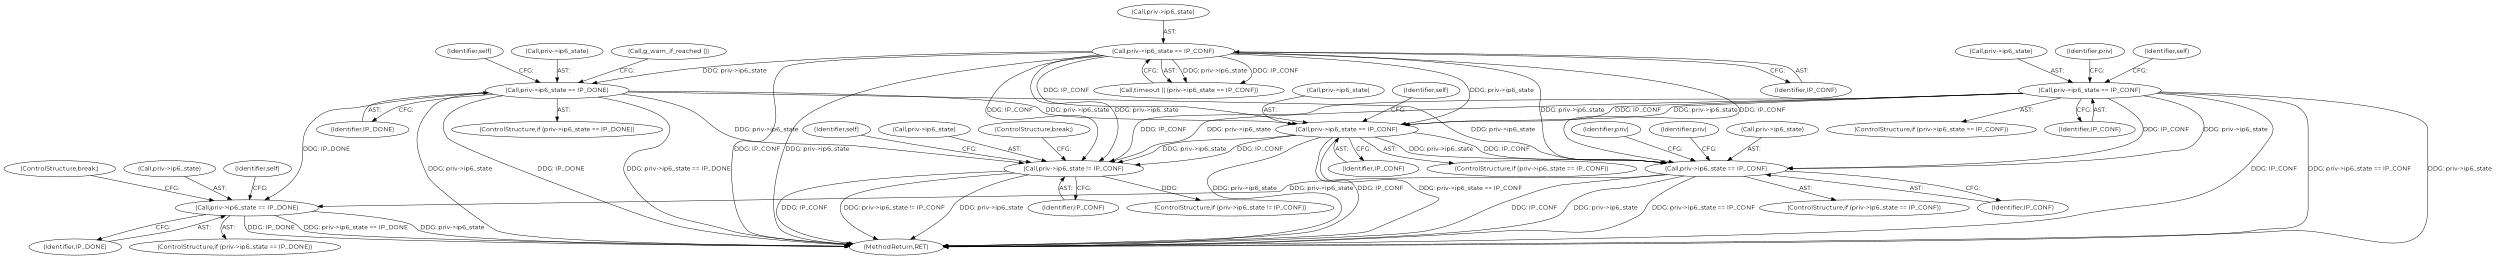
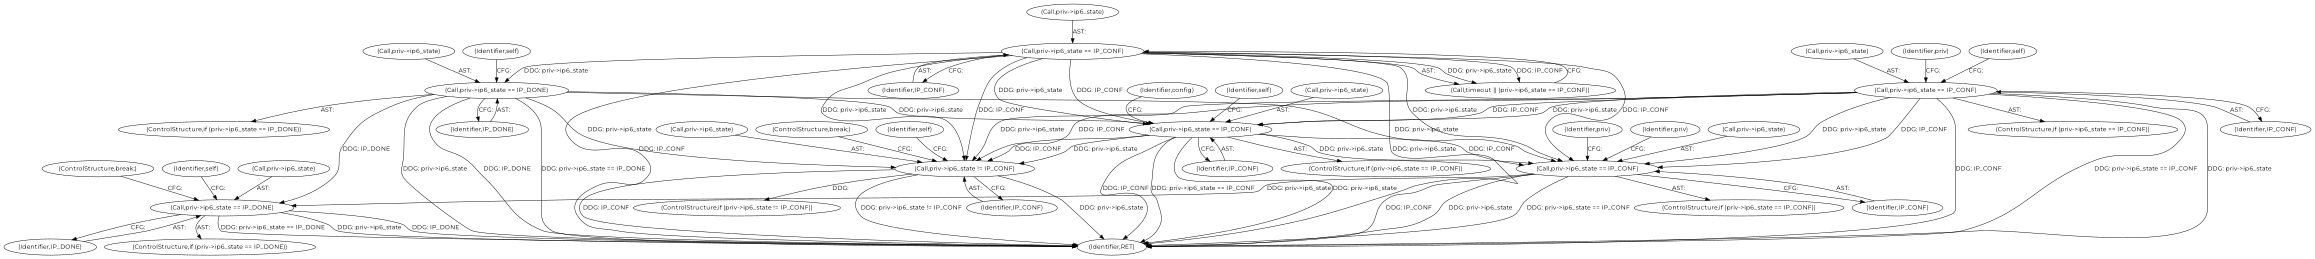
  digraph {
    fontname=Montserrat
    node [fontname=Montserrat]
    edge [fontname=Montserrat]
    n1 [label="(Call,priv->ip6_state == IP_CONF)"]
    n2 [label="(Call,priv->ip6_state == IP_CONF)"]
    n3 [label="(Call,priv->ip6_state != IP_CONF)"]
    n4 [label="(ControlStructure,if (priv->ip6_state == IP_CONF))"]
-   n5 [label="(MethodReturn,RET)"]
+   n5 [label="(Identifier,RET)"]
    n6 [label="(Identifier,IP_CONF)"]
    n7 [label="(Call,priv->ip6_state == IP_DONE)"]
    n8 [label="(ControlStructure,if (priv->ip6_state == IP_CONF))"]
    n9 [label="(Identifier,IP_CONF)"]
    n10 [label="(Identifier,IP_CONF)"]
    n11 [label="(ControlStructure,if (priv->ip6_state != IP_CONF))"]
    n12 [label="(Call,priv->ip6_state == IP_DONE)"]
    n13 [label="(Identifier,IP_DONE)"]
    n14 [label="(ControlStructure,if (priv->ip6_state == IP_DONE))"]
    n15 [label="(Identifier,IP_DONE)"]
    n16 [label="(ControlStructure,if (priv->ip6_state == IP_DONE))"]
    n17 [label="(Call,priv->ip6_state == IP_CONF)"]
    n18 [label="(Identifier,IP_CONF)"]
    n19 [label="(Call,timeout || (priv->ip6_state == IP_CONF))"]
    n20 [label="(Call,priv->ip6_state == IP_CONF)"]
    n21 [label="(Identifier,IP_CONF)"]
    n22 [label="(ControlStructure,if (priv->ip6_state == IP_CONF))"]
    n23 [label="(Call,priv->ip6_state)"]
    n24 [label="(Call,priv->ip6_state)"]
    n25 [label="(Call,priv->ip6_state)"]
    n26 [label="(Identifier,self)"]
    n27 [label="(Call,priv->ip6_state)"]
    n28 [label="(Call,priv->ip6_state)"]
    n29 [label="(ControlStructure,break;)"]
    n30 [label="(Identifier,priv)"]
    n31 [label="(Identifier,self)"]
    n32 [label="(Call,priv->ip6_state)"]
-   n33 [label="(Call,g_warn_if_reached ())"]
    n34 [label="(Identifier,priv)"]
    n35 [label="(Call,priv->ip6_state)"]
    n36 [label="(Identifier,priv)"]
    n37 [label="(ControlStructure,break;)"]
+   n38 [label="(Identifier,config)"]
    n39 [label="(Identifier,self)"]
    n40 [label="(Identifier,self)"]
    n41 [label="(Identifier,self)"]
    n1 -> n2 [label="DDG: priv->ip6_state"]
    n1 -> n2 [label="DDG: IP_CONF"]
    n1 -> n3 [label="DDG: priv->ip6_state"]
    n1 -> n3 [label="DDG: IP_CONF"]
    n1 -> n4 [label="AST: "]
    n1 -> n5 [label="DDG: priv->ip6_state == IP_CONF"]
    n1 -> n5 [label="DDG: priv->ip6_state"]
    n1 -> n5 [label="DDG: IP_CONF"]
    n1 -> n6 [label="CFG: "]
    n2 -> n5 [label="DDG: IP_CONF"]
    n2 -> n5 [label="DDG: priv->ip6_state"]
    n2 -> n5 [label="DDG: priv->ip6_state == IP_CONF"]
    n2 -> n7 [label="DDG: priv->ip6_state"]
    n2 -> n8 [label="AST: "]
    n2 -> n9 [label="CFG: "]
    n3 -> n5 [label="DDG: IP_CONF"]
    n3 -> n5 [label="DDG: priv->ip6_state != IP_CONF"]
    n3 -> n5 [label="DDG: priv->ip6_state"]
    n3 -> n10 [label="CFG: "]
    n3 -> n11 [label="DDG: "]
    n6 -> n1 [label="AST: "]
    n7 -> n5 [label="DDG: priv->ip6_state"]
    n7 -> n5 [label="DDG: IP_DONE"]
    n7 -> n5 [label="DDG: priv->ip6_state == IP_DONE"]
    n7 -> n15 [label="CFG: "]
    n7 -> n16 [label="AST: "]
    n9 -> n2 [label="AST: "]
    n10 -> n3 [label="AST: "]
    n12 -> n1 [label="DDG: priv->ip6_state"]
    n12 -> n2 [label="DDG: priv->ip6_state"]
    n12 -> n3 [label="DDG: priv->ip6_state"]
    n12 -> n5 [label="DDG: priv->ip6_state == IP_DONE"]
    n12 -> n5 [label="DDG: priv->ip6_state"]
    n12 -> n5 [label="DDG: IP_DONE"]
    n12 -> n7 [label="DDG: IP_DONE"]
    n12 -> n13 [label="CFG: "]
    n12 -> n14 [label="AST: "]
    n13 -> n12 [label="AST: "]
    n15 -> n7 [label="AST: "]
    n17 -> n1 [label="DDG: priv->ip6_state"]
    n17 -> n1 [label="DDG: IP_CONF"]
    n17 -> n2 [label="DDG: priv->ip6_state"]
    n17 -> n2 [label="DDG: IP_CONF"]
    n17 -> n3 [label="DDG: priv->ip6_state"]
    n17 -> n3 [label="DDG: IP_CONF"]
    n17 -> n5 [label="DDG: IP_CONF"]
    n17 -> n5 [label="DDG: priv->ip6_state"]
    n17 -> n12 [label="DDG: priv->ip6_state"]
    n17 -> n18 [label="CFG: "]
    n17 -> n19 [label="AST: "]
    n17 -> n19 [label="DDG: priv->ip6_state"]
    n17 -> n19 [label="DDG: IP_CONF"]
    n18 -> n17 [label="AST: "]
    n19 -> n17 [label="CFG: "]
    n20 -> n1 [label="DDG: priv->ip6_state"]
    n20 -> n1 [label="DDG: IP_CONF"]
    n20 -> n2 [label="DDG: priv->ip6_state"]
    n20 -> n2 [label="DDG: IP_CONF"]
    n20 -> n3 [label="DDG: priv->ip6_state"]
    n20 -> n3 [label="DDG: IP_CONF"]
    n20 -> n5 [label="DDG: priv->ip6_state == IP_CONF"]
    n20 -> n5 [label="DDG: priv->ip6_state"]
    n20 -> n5 [label="DDG: IP_CONF"]
    n20 -> n21 [label="CFG: "]
    n20 -> n22 [label="AST: "]
    n21 -> n20 [label="AST: "]
    n23 -> n12 [label="AST: "]
    n24 -> n3 [label="AST: "]
    n25 -> n17 [label="AST: "]
    n26 -> n7 [label="CFG: "]
    n27 -> n20 [label="AST: "]
    n28 -> n7 [label="AST: "]
    n29 -> n7 [label="CFG: "]
    n30 -> n20 [label="CFG: "]
    n31 -> n20 [label="CFG: "]
    n32 -> n2 [label="AST: "]
-   n33 -> n12 [label="CFG: "]
    n34 -> n2 [label="CFG: "]
    n35 -> n1 [label="AST: "]
    n36 -> n2 [label="CFG: "]
    n37 -> n3 [label="CFG: "]
+   n38 -> n1 [label="CFG: "]
    n39 -> n3 [label="CFG: "]
    n40 -> n12 [label="CFG: "]
    n41 -> n1 [label="CFG: "]
  }
